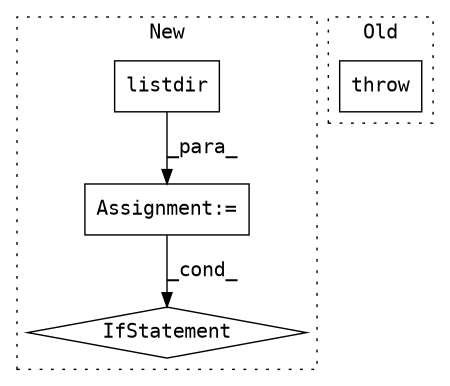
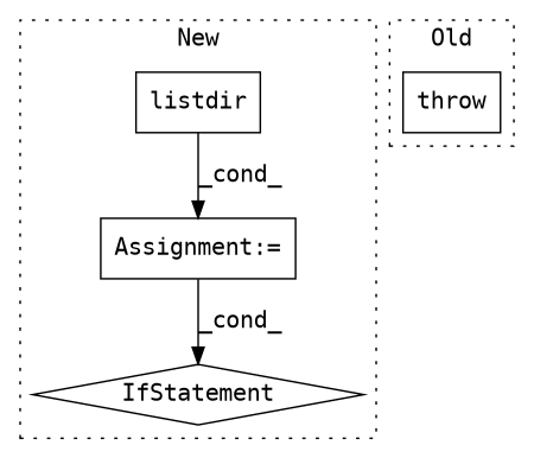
  digraph {
    fontname="DejaVu Sans Mono"
    node [shape=box fontname="DejaVu Sans Mono"]
    edge [fontname="DejaVu Sans Mono"]
    n1 [a=32 l="8,1" label=listdir s="3058,3072"]
    n2 [a=7 l=22 label="Assignment:=" s=3208]
    n3 [a=25 l="4,2" label=IfStatement s="3092,3233" shape=diamond]
    n4 [a=53 l=6 label=throw s=2284]
    subgraph cluster_1 {
      label=New
      style=dotted
      n1
      n2
      n3
    }
    subgraph cluster_2 {
      label=Old
      style=dotted
      n4
    }
-   n1 -> n2 [label=_para_]
+   n1 -> n2 [label=_cond_]
    n2 -> n3 [label=_cond_]
  }
